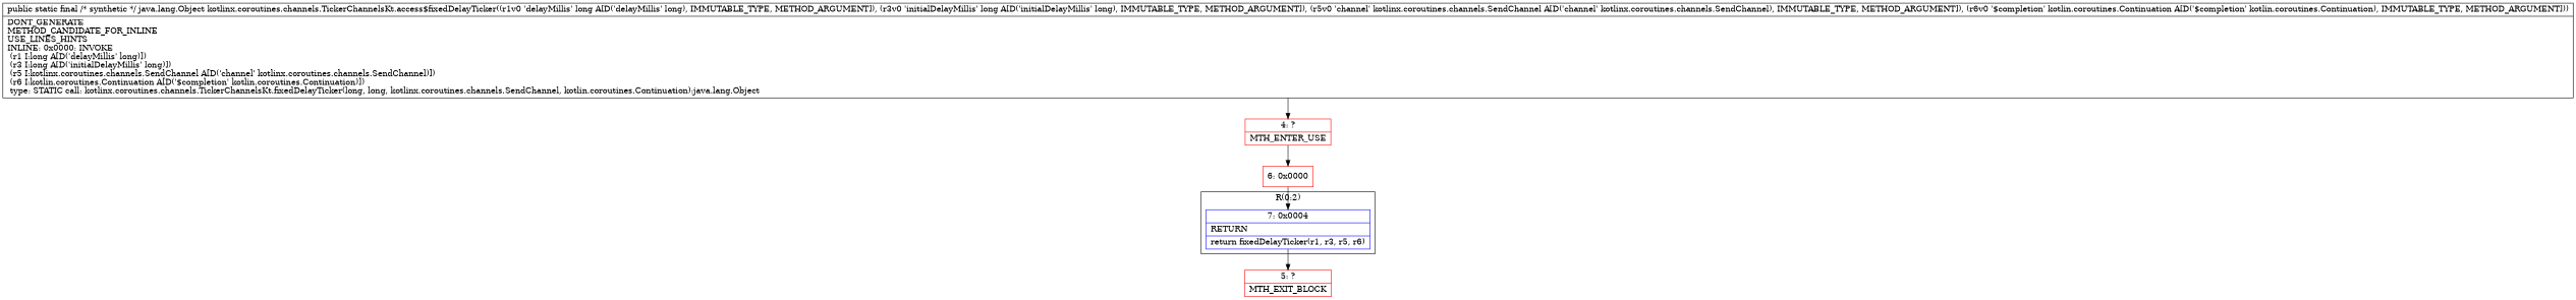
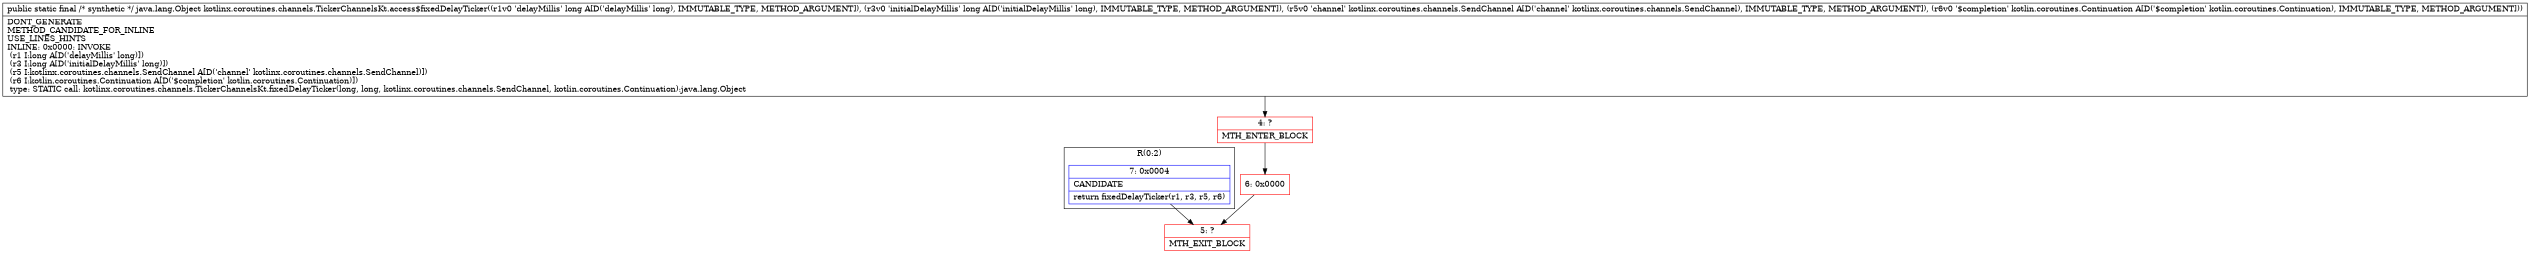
  digraph {
    node [color=red shape=record]
-   n1 [color=blue label="{7\:\ 0x0004|RETURN\l|return fixedDelayTicker(r1, r3, r5, r6)\l}"]
+   n1 [color=blue label="{7\:\ 0x0004|CANDIDATE\l|return fixedDelayTicker(r1, r3, r5, r6)\l}"]
    n2 [label="{5\:\ ?|MTH_EXIT_BLOCK\l}"]
-   n3 [label="{4\:\ ?|MTH_ENTER_USE\l}"]
+   n3 [label="{4\:\ ?|MTH_ENTER_BLOCK\l}"]
    n4 [label="{6\:\ 0x0000}"]
    n5 [label="{public static final \/* synthetic *\/ java.lang.Object kotlinx.coroutines.channels.TickerChannelsKt.access$fixedDelayTicker((r1v0 'delayMillis' long A[D('delayMillis' long), IMMUTABLE_TYPE, METHOD_ARGUMENT]), (r3v0 'initialDelayMillis' long A[D('initialDelayMillis' long), IMMUTABLE_TYPE, METHOD_ARGUMENT]), (r5v0 'channel' kotlinx.coroutines.channels.SendChannel A[D('channel' kotlinx.coroutines.channels.SendChannel), IMMUTABLE_TYPE, METHOD_ARGUMENT]), (r6v0 '$completion' kotlin.coroutines.Continuation A[D('$completion' kotlin.coroutines.Continuation), IMMUTABLE_TYPE, METHOD_ARGUMENT]))  | DONT_GENERATE\lMETHOD_CANDIDATE_FOR_INLINE\lUSE_LINES_HINTS\lINLINE: 0x0000: INVOKE  \l  (r1 I:long A[D('delayMillis' long)])\l  (r3 I:long A[D('initialDelayMillis' long)])\l  (r5 I:kotlinx.coroutines.channels.SendChannel A[D('channel' kotlinx.coroutines.channels.SendChannel)])\l  (r6 I:kotlin.coroutines.Continuation A[D('$completion' kotlin.coroutines.Continuation)])\l type: STATIC call: kotlinx.coroutines.channels.TickerChannelsKt.fixedDelayTicker(long, long, kotlinx.coroutines.channels.SendChannel, kotlin.coroutines.Continuation):java.lang.Object\l}" color=""]
    subgraph cluster_1 {
      label="R(0:2)"
      n1
    }
    n1 -> n2
    n3 -> n4
-   n4 -> n1
+   n4 -> n2
    n5 -> n3
  }
